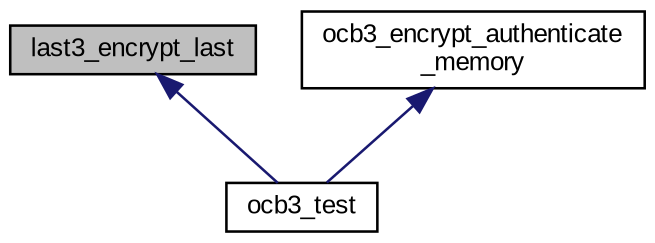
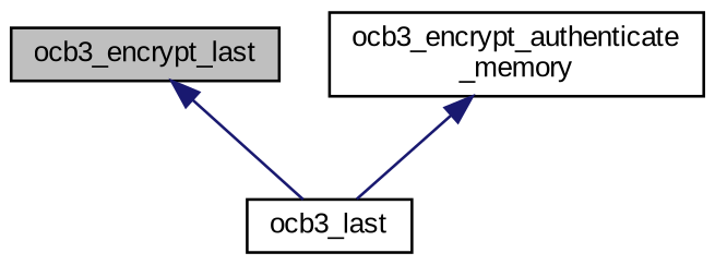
  digraph {
    fontname="Liberation Sans"
    rankdir=TB
    node [color=black fillcolor=white fontname="Liberation Sans" fontsize=10 shape=record style=filled]
    edge [color=midnightblue dir=back fontname="Liberation Sans" fontsize=10 labelfontname=Helvetica labelfontsize=10 style=solid]
-   n1 [fillcolor=grey75 fontcolor=black height=0.2 label=last3_encrypt_last width=0.4]
-   n2 [height=0.2 label=ocb3_test width=0.4]
+   n1 [fillcolor=grey75 fontcolor=black height=0.2 label=ocb3_encrypt_last width=0.4]
+   n2 [height=0.2 label=ocb3_last width=0.4]
    n3 [height=0.2 label="ocb3_encrypt_authenticate\l_memory" width=0.4]
    n1 -> n2
    n3 -> n2
  }
